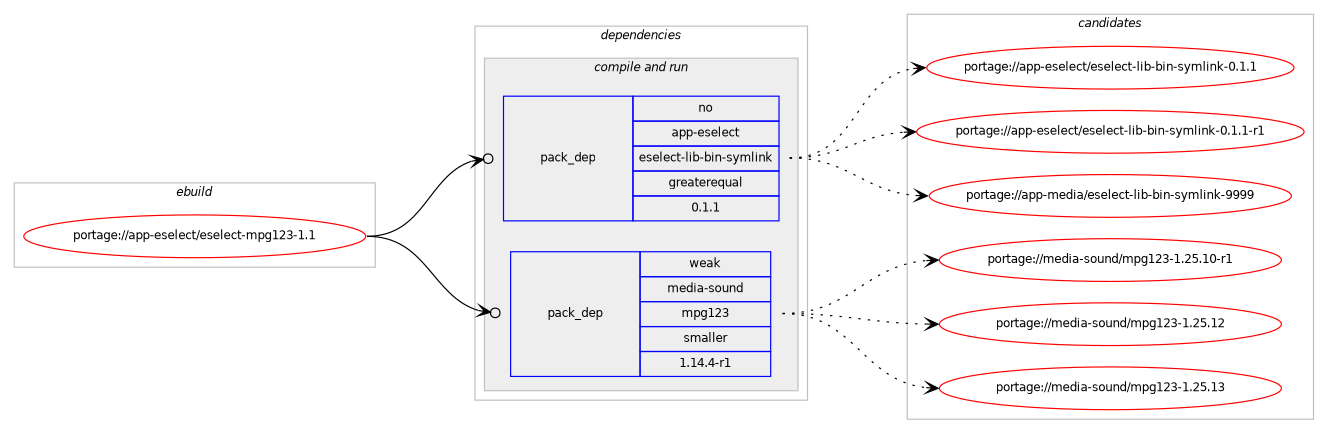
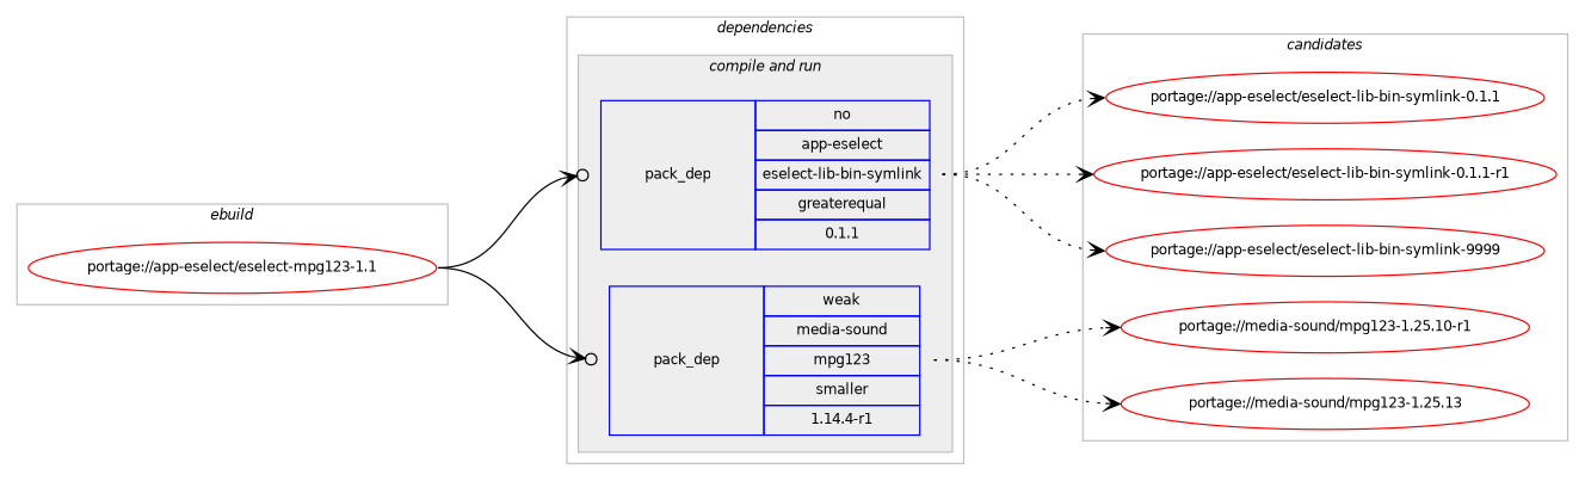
  digraph {
    compound=true
    concentrate=true
    fontname=Helvetica
    fontsize=10
    newrank=true
    rankdir=LR
    ranksep=1.5
    node [color=red fontname=Helvetica fontsize=10]
    edge [arrowhead=vee headport=w style=dotted tailport=e weight=100]
    n1 [label="portage://app-eselect/eselect-mpg123-1.1" width=4]
    n2 [color=blue label=<<TABLE BORDER="0" CELLBORDER="1" CELLSPACING="0" CELLPADDING="4" WIDTH="220"><TR><TD ROWSPAN="6" CELLPADDING="30">pack_dep</TD></TR><TR><TD WIDTH="110">no</TD></TR><TR><TD>app-eselect</TD></TR><TR><TD>eselect-lib-bin-symlink</TD></TR><TR><TD>greaterequal</TD></TR><TR><TD>0.1.1</TD></TR></TABLE>> shape=none]
    n3 [color=blue label=<<TABLE BORDER="0" CELLBORDER="1" CELLSPACING="0" CELLPADDING="4" WIDTH="220"><TR><TD ROWSPAN="6" CELLPADDING="30">pack_dep</TD></TR><TR><TD WIDTH="110">weak</TD></TR><TR><TD>media-sound</TD></TR><TR><TD>mpg123</TD></TR><TR><TD>smaller</TD></TR><TR><TD>1.14.4-r1</TD></TR></TABLE>> shape=none]
    n4 [label="portage://app-eselect/eselect-lib-bin-symlink-0.1.1" width=4]
    n5 [label="portage://app-eselect/eselect-lib-bin-symlink-0.1.1-r1" width=4]
-   n6 [label="portage://app-media/eselect-lib-bin-symlink-9999" width=4]
+   n6 [label="portage://app-eselect/eselect-lib-bin-symlink-9999" width=4]
    n7 [label="portage://media-sound/mpg123-1.25.10-r1" width=4]
-   n8 [label="portage://media-sound/mpg123-1.25.12" width=4]
    n9 [label="portage://media-sound/mpg123-1.25.13" width=4]
    subgraph cluster_1 {
      color=gray
      label=<<i>ebuild</i>>
      rank=same
      n1
    }
    subgraph cluster_2 {
      color=gray
      label=<<i>dependencies</i>>
      subgraph cluster_3 {
        color=gray
        fillcolor="#eeeeee"
        label=<<i>compile</i>>
        style=filled
      }
      subgraph cluster_4 {
        color=gray
        fillcolor="#eeeeee"
        label=<<i>compile and run</i>>
        style=filled
        subgraph sub_5 {
          color=gray
          fillcolor="#eeeeee"
          label=<<i>compile and run</i>>
          style=filled
          n2
        }
        subgraph sub_6 {
          color=gray
          fillcolor="#eeeeee"
          label=<<i>compile and run</i>>
          style=filled
          n3
        }
      }
      subgraph cluster_7 {
        color=gray
        fillcolor="#eeeeee"
        label=<<i>run</i>>
        style=filled
      }
    }
    subgraph cluster_8 {
      color=gray
      label=<<i>candidates</i>>
      rank=same
      subgraph sub_9 {
        color=black
        label=<<i>candidates</i>>
        nodesep=1
        rank=same
        n4
        n5
        n6
      }
      subgraph sub_10 {
        color=black
        label=<<i>candidates</i>>
        nodesep=1
        rank=same
        n7
-       n8
        n9
      }
    }
    n1 -> n2 [arrowhead=odotvee style=solid weight=20]
    n1 -> n3 [arrowhead=odotvee style=solid weight=20]
    n2 -> n4
    n2 -> n5
    n2 -> n6
    n3 -> n7
-   n3 -> n8
    n3 -> n9
  }
